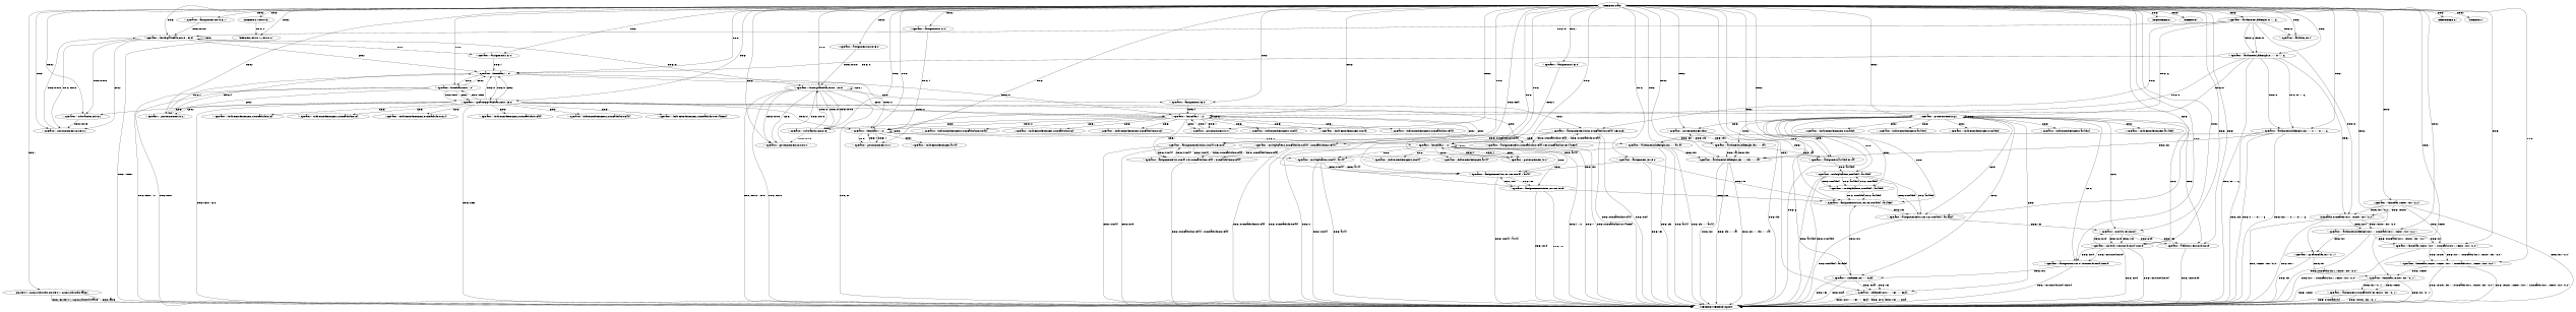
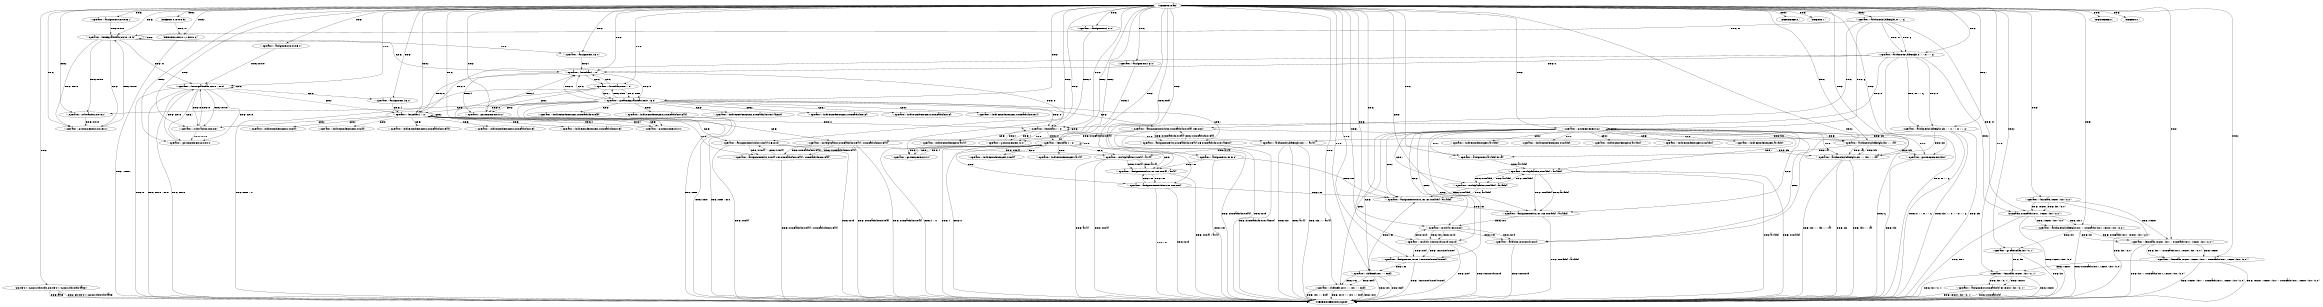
  digraph {
    n1 [label="(METHOD,main)"]
    n2 [label="(cin.tie(0)->sync_with_stdio,cin.tie(0)->sync_with_stdio(false))"]
    n3 [label="(<operator>.arithmeticShiftRight,cin >> n >> K >> q)"]
    n4 [label="(<operator>.lessThan,vector<vector<int>> numPaths(K+1, vector<int>(n,0)))"]
    n5 [label="(<operator>.assignment,res = 0)"]
    n6 [label="(RETURN,return 1;,return 0;)"]
    n7 [label="(<operator>.assignment,move = 1)"]
    n8 [label="(<operator>.lessEqualsThan,move <= K)"]
    n9 [label="(<operator>.postIncrement,move++)"]
    n10 [label="(<operator>.assignment,move = 0)"]
    n11 [label="(<operator>.lessEqualsThan,move <= K)"]
    n12 [label="(<operator>.postIncrement,move++)"]
    n13 [label="(<operator>.assignment,i = 0)"]
    n14 [label="(<operator>.lessThan,i < n)"]
    n15 [label="(<operator>.postIncrement,i++)"]
    n16 [label="(<operator>.assignment,i = 0)"]
    n17 [label="(<operator>.lessThan,i < n)"]
    n18 [label="(<operator>.postIncrement,i++)"]
    n19 [label="(<operator>.postDecrement,q--)"]
    n20 [label="(LITERAL,0,return 5;)"]
    n21 [label="(<operator>.arithmeticShiftRight,n >> K >> q)"]
    n22 [label="(<operator>.lessThan,vector<int>> numPaths(K+1, vector<int>(n,0)))"]
    n23 [label="(<operator>.lessThan,vector<int>(n, 1))"]
    n24 [label="(<operator>.assignmentPlus,res += sum[i] * arr[i])"]
    n25 [label="(<operator>.assignmentDivision,res %= mod)"]
    n26 [label="(<operator>.arithmeticShiftRight,cin >> idx >> val)"]
    n27 [label="(<operator>.postDecrement,idx--)"]
    n28 [label="(<operator>.assignmentMinus,res -= sum[idx] * arr[idx])"]
    n29 [label="(<operator>.assignment,arr[idx] = val)"]
    n30 [label="(<operator>.assignmentPlus,res += sum[idx] * arr[idx])"]
    n31 [label="(<operator>.assignment,res = (res%mod+mod)%mod)"]
    n32 [label="(<operator>.shiftLeft,cout << res << endl)"]
    n33 [label="(<operator>.arithmeticShiftRight,K >> q)"]
    n34 [label="(<operator>.arithmeticShiftRight,int>> numPaths(K+1, vector<int>(n,0)))"]
    n35 [label="(<operator>.greaterThan,int>(n, 1))"]
    n36 [label="(<operator>.assignment,i = 0)"]
    n37 [label="(<operator>.lessThan,i < n)"]
    n38 [label="(<operator>.postIncrement,i++)"]
    n39 [label="(<operator>.assignment,i = 0)"]
    n40 [label="(<operator>.lessThan,i < n)"]
    n41 [label="(<operator>.postIncrement,i++)"]
    n42 [label="(IDENTIFIER,n,)"]
-   n43 [label="(LITERAL,5,)"]
+   n43 [label="(LITERAL,1,)"]
    n44 [label="(<operator>.assignmentDivision,sum[i] %= mod)"]
    n45 [label="(<operator>.arithmeticShiftRight,idx >> val)"]
    n46 [label="(<operator>.modulo,(res%mod+mod)%mod)"]
    n47 [label="(<operator>.shiftLeft,res << endl)"]
-   n48 [label="(<operator>.addition,K+1)"]
    n49 [label="(<operator>.lessThan,vector<int>(n,0))"]
    n50 [label="(<operator>.addition,res%mod+mod)"]
    n51 [label="(<operator>.lessThan,next < 0)"]
    n52 [label="(<operator>.greaterEqualsThan,next >= n)"]
    n53 [label="(<operator>.modulo,res%mod)"]
    n54 [label="(IDENTIFIER,n,)"]
    n55 [label="(LITERAL,0,)"]
    n56 [label="(<operator>.subtraction,move-1)"]
    n57 [label="(<operator>.subtraction,K-move)"]
-   n58 [label="(METHOD_METHOD,signed)"]
+   n58 [label="(METHOD_RETURN,signed)"]
    n59 [label="(<operator>.arithmeticShiftRight,cin >> arr[i])"]
    n60 [label="(<operator>.indirectIndexAccess,arr[i])"]
    n61 [label="(<operator>.multiplication,sum[i] * arr[i])"]
    n62 [label="(<operator>.indirectIndexAccess,sum[i])"]
    n63 [label="(<operator>.indirectIndexAccess,arr[i])"]
    n64 [label="(<operator>.multiplication,sum[idx] * arr[idx])"]
    n65 [label="(<operator>.multiplication,sum[idx] * arr[idx])"]
    n66 [label="(<operator>.indirectIndexAccess,arr[idx])"]
    n67 [label="(<operator>.indirectIndexAccess,sum[idx])"]
    n68 [label="(<operator>.indirectIndexAccess,arr[idx])"]
    n69 [label="(<operator>.indirectIndexAccess,sum[idx])"]
    n70 [label="(<operator>.indirectIndexAccess,arr[idx])"]
    n71 [label="(numPaths,numPaths(K+1, vector<int>(n,0)))"]
    n72 [label="(<operator>.assignment,numPaths[0] = vector<int>(n, 1))"]
    n73 [label="(<operator>.assignmentDivision,numPaths[move][i] %= mod)"]
    n74 [label="(<operator>.assignmentPlus,sum[i] += numPaths[move][i] * numPaths[K-move][i])"]
    n75 [label="(<operator>.multiplication,numPaths[move][i] * numPaths[K-move][i])"]
    n76 [label="(<operator>.indirectIndexAccess,sum[i])"]
    n77 [label="(<operator>.indirectIndexAccess,sum[i])"]
    n78 [label="(<operator>.indirectIndexAccess,numPaths[move][i])"]
-   n79 [label="(<operator>.indirectIndexAccess,numPaths[K-move][i])"]
    n80 [label="(<operator>.indirectIndexAccess,numPaths[move])"]
    n81 [label="(<operator>.indirectIndexAccess,numPaths[K-move])"]
    n82 [label="(<operator>.assignmentPlus,numPaths[move][i] += numPaths[move-1][next])"]
    n83 [label="(<operator>.indirectIndexAccess,numPaths[move][i])"]
    n84 [label="(<operator>.indirectIndexAccess,numPaths[move][i])"]
    n85 [label="(<operator>.indirectIndexAccess,numPaths[move-1][next])"]
    n86 [label="(<operator>.indirectIndexAccess,numPaths[move])"]
    n87 [label="(<operator>.indirectIndexAccess,numPaths[move])"]
    n88 [label="(<operator>.indirectIndexAccess,numPaths[move-1])"]
    n1 -> n2 [label="DDG: "]
    n1 -> n3 [label="DDG: "]
    n1 -> n4 [label="DDG: "]
    n1 -> n5 [label="DDG: "]
    n1 -> n6 [label="DDG: "]
    n1 -> n7 [label="DDG: "]
    n1 -> n8 [label="DDG: "]
    n1 -> n9 [label="DDG: "]
    n1 -> n10 [label="DDG: "]
    n1 -> n11 [label="DDG: "]
    n1 -> n12 [label="DDG: "]
    n1 -> n13 [label="DDG: "]
    n1 -> n14 [label="DDG: "]
    n1 -> n15 [label="DDG: "]
    n1 -> n16 [label="DDG: "]
    n1 -> n17 [label="DDG: "]
    n1 -> n18 [label="DDG: "]
    n1 -> n19 [label="DDG: "]
    n1 -> n20 [label="DDG: "]
    n1 -> n21 [label="DDG: "]
    n1 -> n22 [label="DDG: "]
    n1 -> n23 [label="DDG: "]
    n1 -> n24 [label="DDG: "]
    n1 -> n25 [label="DDG: endl"]
    n1 -> n26 [label="DDG: "]
    n1 -> n27 [label="DDG: "]
    n1 -> n28 [label="DDG: "]
    n1 -> n29 [label="DDG: "]
    n1 -> n30 [label="CDG: "]
    n1 -> n31 [label="DDG: "]
    n1 -> n32 [label="DDG: "]
    n1 -> n33 [label="DDG: "]
    n1 -> n34 [label="DDG: "]
    n1 -> n35 [label="DDG: "]
    n1 -> n36 [label="DDG: "]
    n1 -> n37 [label="DDG: "]
    n1 -> n38 [label="DDG: "]
    n1 -> n39 [label="DDG: "]
    n1 -> n40 [label="DDG: "]
    n1 -> n41 [label="DDG: "]
    n1 -> n42 [label="DDG: "]
    n1 -> n43 [label="DDG: "]
    n1 -> n44 [label="DDG: "]
    n1 -> n45 [label="DDG: "]
    n1 -> n46 [label="DDG: "]
    n1 -> n47 [label="DDG: "]
-   n1 -> n48 [label="DDG: "]
    n1 -> n49 [label="DDG: "]
    n1 -> n50 [label="DDG: "]
    n1 -> n51 [label="DDG: "]
    n1 -> n52 [label="DDG: "]
    n1 -> n53 [label="DDG: "]
    n1 -> n54 [label="DDG: "]
    n1 -> n55 [label="DDG: "]
    n1 -> n56 [label="DDG: "]
    n1 -> n57 [label="DDG: "]
    n2 -> n58 [label="DDG: cin.tie(0)->sync_with_stdio(false)"]
    n2 -> n58 [label="DDG: false"]
    n3 -> n26 [label="DDG: cin"]
    n3 -> n58 [label="DDG: cin"]
    n3 -> n58 [label="DDG: n >> K >> q"]
    n3 -> n58 [label="DDG: cin >> n >> K >> q"]
    n3 -> n59 [label="DDG: cin"]
    n4 -> n23 [label="DDG: vector"]
    n4 -> n58 [label="DDG: vector<int>> numPaths(K+1, vector<int>(n,0))"]
    n4 -> n58 [label="DDG: vector<vector<int>> numPaths(K+1, vector<int>(n,0))"]
    n5 -> n24 [label="DDG: res"]
    n5 -> n28 [label="DDG: res"]
    n5 -> n58 [label="DDG: res"]
    n6 -> n58 [label="DDG: <RET>"]
    n7 -> n8 [label="DDG: move"]
    n8 -> n8 [label="CDG: "]
    n8 -> n9 [label="DDG: move"]
    n8 -> n9 [label="CDG: "]
    n8 -> n11 [label="DDG: K"]
    n8 -> n36 [label="CDG: "]
    n8 -> n37 [label="CDG: "]
    n8 -> n56 [label="DDG: move"]
    n9 -> n8 [label="DDG: move"]
    n10 -> n11 [label="DDG: move"]
    n11 -> n11 [label="CDG: "]
    n11 -> n12 [label="DDG: move"]
    n11 -> n12 [label="CDG: "]
    n11 -> n39 [label="CDG: "]
    n11 -> n40 [label="CDG: "]
    n11 -> n57 [label="DDG: K"]
    n11 -> n57 [label="DDG: move"]
    n11 -> n58 [label="DDG: move"]
    n11 -> n58 [label="DDG: K"]
    n11 -> n58 [label="DDG: move <= K"]
    n12 -> n11 [label="DDG: move"]
    n13 -> n14 [label="DDG: i"]
    n14 -> n14 [label="CDG: "]
    n14 -> n15 [label="DDG: i"]
    n14 -> n15 [label="CDG: "]
    n14 -> n17 [label="DDG: n"]
    n14 -> n59 [label="CDG: "]
    n14 -> n60 [label="CDG: "]
    n15 -> n14 [label="DDG: i"]
    n16 -> n17 [label="DDG: i"]
    n17 -> n17 [label="CDG: "]
    n17 -> n18 [label="DDG: i"]
    n17 -> n18 [label="CDG: "]
    n17 -> n24 [label="CDG: "]
    n17 -> n25 [label="CDG: "]
    n17 -> n58 [label="DDG: i"]
    n17 -> n58 [label="DDG: n"]
    n17 -> n58 [label="DDG: i < n"]
    n17 -> n61 [label="CDG: "]
    n17 -> n62 [label="CDG: "]
    n17 -> n63 [label="CDG: "]
    n18 -> n17 [label="DDG: i"]
    n19 -> n19 [label="CDG: "]
    n19 -> n26 [label="CDG: "]
    n19 -> n27 [label="CDG: "]
    n19 -> n28 [label="CDG: "]
    n19 -> n29 [label="CDG: "]
    n19 -> n30 [label="CDG: "]
    n19 -> n31 [label="CDG: "]
    n19 -> n32 [label="CDG: "]
    n19 -> n45 [label="DDG: "]
    n19 -> n46 [label="CDG: "]
    n19 -> n47 [label="CDG: "]
    n19 -> n50 [label="CDG: "]
    n19 -> n53 [label="CDG: "]
    n19 -> n58 [label="DDG: q"]
    n19 -> n64 [label="CDG: "]
    n19 -> n65 [label="CDG: "]
    n19 -> n66 [label="CDG: "]
    n19 -> n67 [label="CDG: "]
    n19 -> n68 [label="CDG: "]
    n19 -> n69 [label="CDG: "]
    n19 -> n70 [label="CDG: "]
    n20 -> n6 [label="DDG: 0"]
    n21 -> n3 [label="DDG: K >> q"]
    n21 -> n3 [label="DDG: n"]
    n21 -> n14 [label="DDG: n"]
    n21 -> n37 [label="DDG: n"]
    n21 -> n40 [label="DDG: n"]
    n21 -> n58 [label="DDG: K >> q"]
    n21 -> n71 [label="DDG: "]
    n22 -> n4 [label="DDG: vector"]
    n22 -> n4 [label="DDG: int>> numPaths(K+1, vector<int>(n,0))"]
    n22 -> n58 [label="DDG: int>> numPaths(K+1, vector<int>(n,0))"]
    n23 -> n58 [label="DDG: vector"]
    n23 -> n58 [label="DDG: int>(n, 1)"]
    n23 -> n72 [label="DDG: vector"]
    n23 -> n72 [label="DDG: int>(n, 1)"]
    n24 -> n25 [label="DDG: res"]
    n24 -> n58 [label="DDG: sum[i] * arr[i]"]
    n25 -> n24 [label="DDG: res"]
    n25 -> n28 [label="DDG: res"]
    n25 -> n58 [label="DDG: res"]
    n25 -> n58 [label="DDG: mod"]
    n26 -> n58 [label="DDG: cin"]
    n26 -> n58 [label="DDG: idx >> val"]
    n26 -> n58 [label="DDG: cin >> idx >> val"]
-   n27 -> n45 [label="DDG: idx"]
+   n73 -> n45 [label="DDG: idx"]
    n27 -> n58 [label="DDG: idx"]
    n28 -> n30 [label="DDG: res"]
    n29 -> n65 [label="DDG: arr[idx]"]
    n30 -> n53 [label="DDG: res"]
    n30 -> n58 [label="DDG: sum[idx] * arr[idx]"]
    n31 -> n47 [label="DDG: res"]
    n31 -> n58 [label="DDG: (res%mod+mod)%mod"]
    n32 -> n58 [label="DDG: res << endl"]
    n32 -> n58 [label="DDG: cout << res << endl"]
    n32 -> n58 [label="DDG: cout"]
    n33 -> n8 [label="DDG: K"]
    n33 -> n19 [label="DDG: q"]
    n33 -> n21 [label="DDG: K"]
    n33 -> n21 [label="DDG: q"]
-   n33 -> n48 [label="DDG: K"]
    n33 -> n71 [label="DDG: K"]
    n33 -> n73 [label="DDG: "]
    n34 -> n22 [label="DDG: int"]
    n34 -> n22 [label="DDG: numPaths(K+1, vector<int>(n,0))"]
    n34 -> n35 [label="DDG: int"]
    n34 -> n58 [label="DDG: numPaths(K+1, vector<int>(n,0))"]
    n35 -> n23 [label="DDG: int"]
    n35 -> n58 [label="DDG: int"]
    n36 -> n37 [label="DDG: i"]
    n37 -> n14 [label="DDG: n"]
    n37 -> n38 [label="DDG: i"]
    n37 -> n40 [label="DDG: n"]
    n37 -> n51 [label="CDG: "]
    n37 -> n52 [label="DDG: n"]
    n38 -> n37 [label="DDG: i"]
    n39 -> n40 [label="DDG: i"]
    n40 -> n14 [label="DDG: n"]
    n40 -> n40 [label="CDG: "]
    n40 -> n41 [label="DDG: i"]
    n40 -> n41 [label="CDG: "]
    n40 -> n44 [label="CDG: "]
    n40 -> n57 [label="CDG: "]
    n40 -> n74 [label="CDG: "]
    n40 -> n75 [label="CDG: "]
    n40 -> n76 [label="CDG: "]
    n40 -> n77 [label="CDG: "]
    n40 -> n78 [label="CDG: "]
-   n40 -> n79 [label="CDG: "]
    n40 -> n80 [label="CDG: "]
    n40 -> n81 [label="CDG: "]
    n41 -> n40 [label="DDG: i"]
    n44 -> n58 [label="DDG: sum[i]"]
    n44 -> n58 [label="DDG: mod"]
    n44 -> n61 [label="DDG: sum[i]"]
    n44 -> n74 [label="DDG: sum[i]"]
    n45 -> n26 [label="DDG: val"]
    n45 -> n26 [label="DDG: idx"]
    n45 -> n27 [label="DDG: idx"]
    n45 -> n29 [label="DDG: val"]
    n46 -> n31 [label="DDG: mod"]
    n46 -> n31 [label="DDG: res%mod+mod"]
    n46 -> n53 [label="DDG: mod"]
    n46 -> n58 [label="DDG: res%mod+mod"]
    n46 -> n58 [label="DDG: mod"]
    n47 -> n28 [label="DDG: res"]
    n47 -> n32 [label="DDG: endl"]
    n47 -> n32 [label="DDG: res"]
    n47 -> n58 [label="DDG: res"]
    n47 -> n58 [label="DDG: endl"]
    n49 -> n22 [label="DDG: vector"]
    n49 -> n58 [label="DDG: int>(n,0)"]
    n49 -> n71 [label="DDG: int>(n,0)"]
    n49 -> n71 [label="DDG: vector"]
    n50 -> n58 [label="DDG: res%mod"]
    n51 -> n37 [label="CDG: "]
    n51 -> n38 [label="CDG: "]
    n51 -> n52 [label="DDG: next"]
    n51 -> n52 [label="CDG: "]
    n51 -> n58 [label="DDG: next"]
    n51 -> n58 [label="DDG: next < 0"]
    n52 -> n14 [label="DDG: n"]
    n52 -> n37 [label="DDG: n"]
    n52 -> n37 [label="CDG: "]
    n52 -> n38 [label="CDG: "]
    n52 -> n40 [label="DDG: n"]
    n52 -> n51 [label="DDG: next"]
    n52 -> n56 [label="CDG: "]
    n52 -> n58 [label="DDG: next"]
    n52 -> n58 [label="DDG: next >= n"]
    n52 -> n73 [label="CDG: "]
    n52 -> n82 [label="CDG: "]
    n52 -> n83 [label="CDG: "]
    n52 -> n84 [label="CDG: "]
    n52 -> n85 [label="CDG: "]
    n52 -> n86 [label="CDG: "]
    n52 -> n87 [label="CDG: "]
    n52 -> n88 [label="CDG: "]
    n53 -> n46 [label="DDG: res"]
    n53 -> n46 [label="DDG: mod"]
    n53 -> n50 [label="DDG: res"]
    n53 -> n50 [label="DDG: mod"]
    n56 -> n9 [label="DDG: move"]
    n57 -> n11 [label="DDG: K"]
    n57 -> n12 [label="DDG: move"]
    n59 -> n26 [label="DDG: cin"]
    n59 -> n58 [label="DDG: cin"]
    n59 -> n58 [label="DDG: arr[i]"]
    n59 -> n58 [label="DDG: cin >> arr[i]"]
    n59 -> n61 [label="DDG: arr[i]"]
    n61 -> n24 [label="DDG: sum[i]"]
    n61 -> n24 [label="DDG: arr[i]"]
    n61 -> n58 [label="DDG: sum[i]"]
    n61 -> n58 [label="DDG: arr[i]"]
    n64 -> n28 [label="DDG: sum[idx]"]
    n64 -> n28 [label="DDG: arr[idx]"]
    n64 -> n65 [label="DDG: sum[idx]"]
    n65 -> n30 [label="DDG: arr[idx]"]
    n65 -> n30 [label="DDG: sum[idx]"]
    n65 -> n58 [label="DDG: sum[idx]"]
    n65 -> n58 [label="DDG: arr[idx]"]
    n65 -> n64 [label="DDG: sum[idx]"]
    n65 -> n64 [label="DDG: arr[idx]"]
    n71 -> n34 [label="DDG: K+1"]
    n71 -> n34 [label="DDG: vector<int>(n,0)"]
    n71 -> n58 [label="DDG: K+1"]
    n71 -> n58 [label="DDG: vector<int>(n,0)"]
    n72 -> n58 [label="DDG: numPaths[0]"]
    n72 -> n58 [label="DDG: vector<int>(n, 1)"]
    n73 -> n58 [label="DDG: numPaths[move][i]"]
    n73 -> n58 [label="DDG: mod"]
    n73 -> n75 [label="DDG: numPaths[move][i]"]
    n73 -> n82 [label="DDG: numPaths[move][i]"]
    n74 -> n44 [label="DDG: sum[i]"]
    n74 -> n58 [label="DDG: numPaths[move][i] * numPaths[K-move][i]"]
    n75 -> n58 [label="DDG: numPaths[move][i]"]
    n75 -> n58 [label="DDG: numPaths[K-move][i]"]
    n75 -> n74 [label="DDG: numPaths[move][i]"]
    n75 -> n74 [label="DDG: numPaths[K-move][i]"]
    n82 -> n58 [label="DDG: numPaths[move-1][next]"]
    n82 -> n73 [label="DDG: numPaths[move][i]"]
  }
